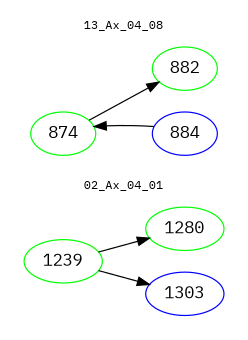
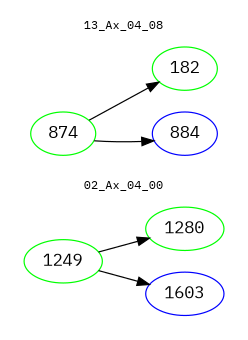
  digraph {
    fontname="IBM Plex Mono"
    rankdir=LR
    node [color=green fontname="IBM Plex Mono"]
    edge [color=black fontname="IBM Plex Mono"]
-   n1 [label=1239]
-   n2 [color=blue label=1303]
+   n1 [label=1249]
+   n2 [color=blue label=1603]
    n3 [label=1280]
    n4 [label=874]
    n5 [color=blue label=884]
-   n6 [label=882]
+   n6 [label=182]
    subgraph cluster_1 {
      color=white
      fontsize=10
-     label="02_Ax_04_01"
+     label="02_Ax_04_00"
      n1
      n2
      n3
    }
    subgraph cluster_2 {
      color=white
      fontsize=10
      label="13_Ax_04_08"
      n4
      n5
      n6
    }
    n1 -> n2
    n1 -> n3
-   n5 -> n4
+   n4 -> n5
    n4 -> n6
  }
